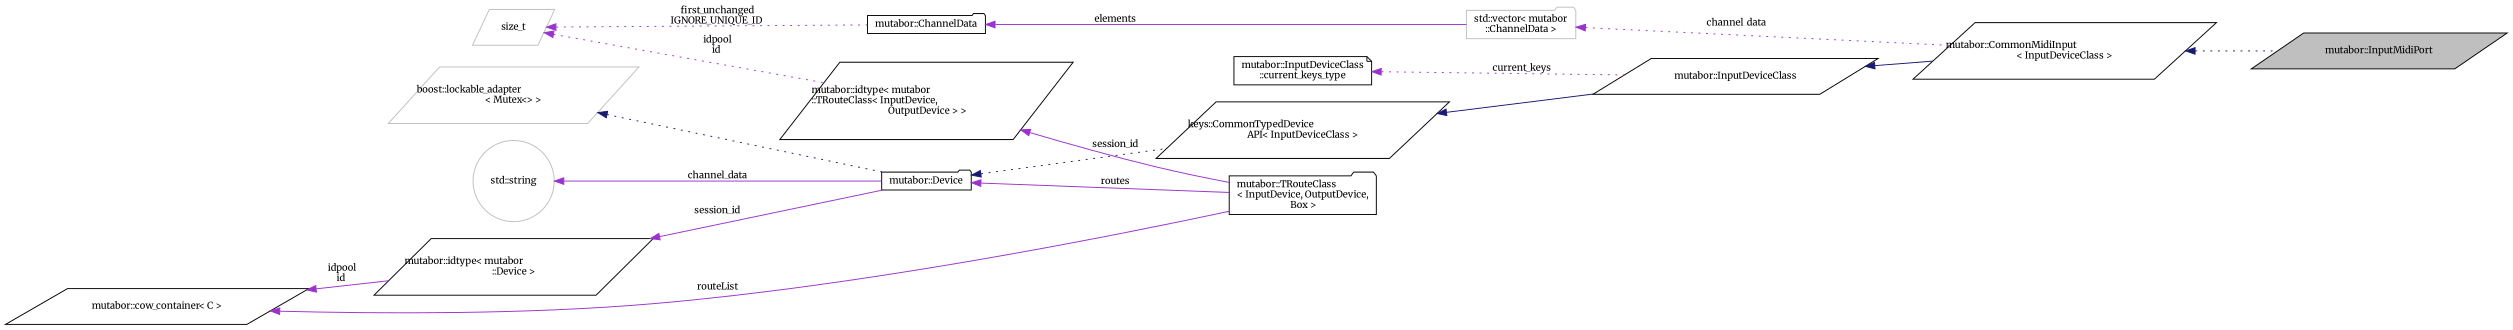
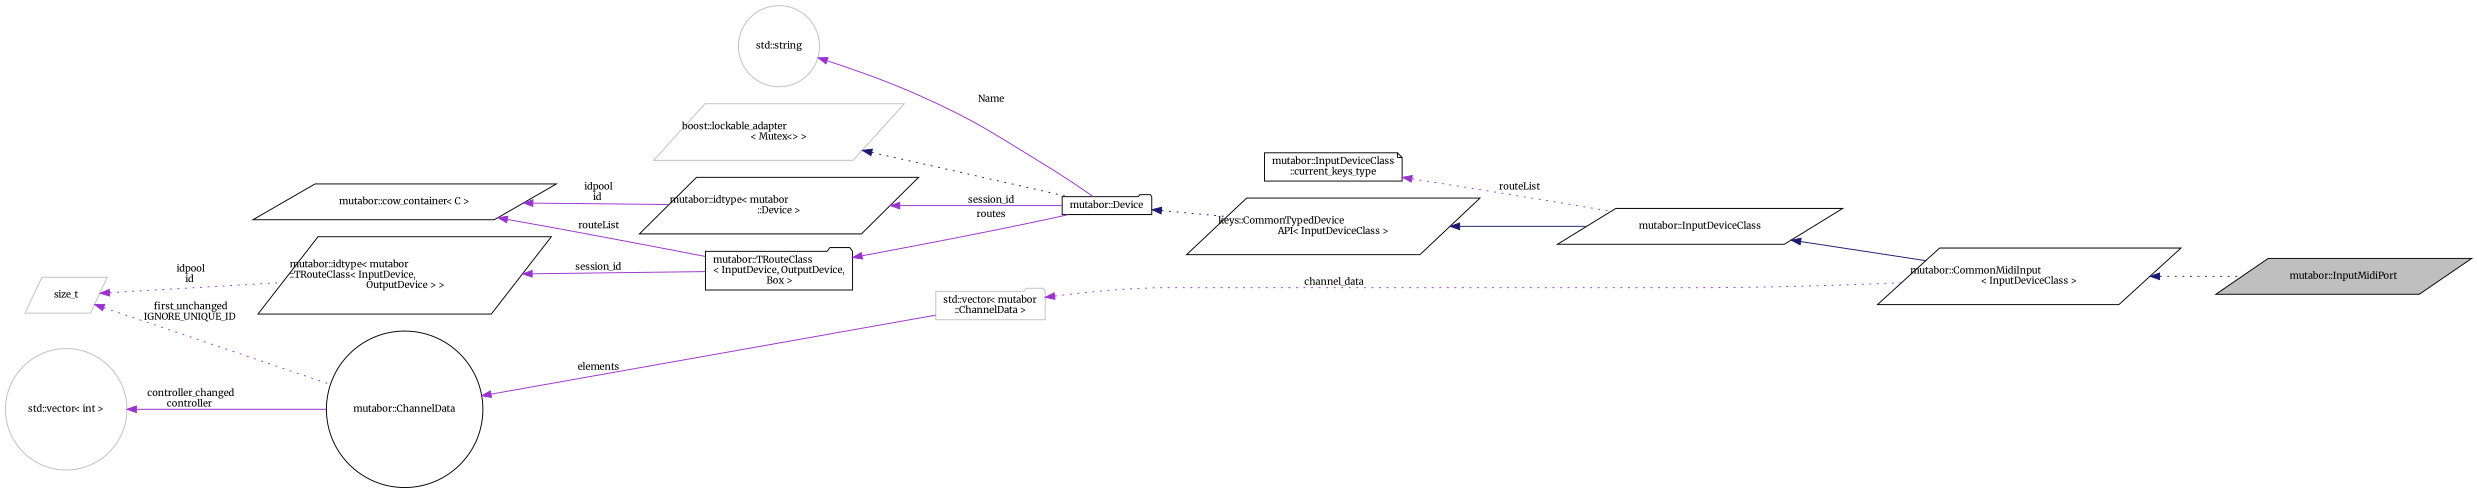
  digraph {
    fontname=Merriweather
    rankdir=LR
    node [color=black fillcolor=white fontname=Merriweather fontsize=10 shape=parallelogram style=filled]
    edge [color=darkorchid3 dir=back fontname=Merriweather fontsize=10 labelfontname=Sans labelfontsize=10 style=solid]
    n1 [fillcolor=grey75 fontcolor=black height=0.2 label="mutabor::InputMidiPort" width=0.4]
    n2 [height=0.2 label="mutabor::CommonMidiInput\l\< InputDeviceClass \>" width=0.4]
    n3 [height=0.2 label="mutabor::InputDeviceClass" width=0.4]
    n4 [height=0.2 label="keys::CommonTypedDevice\lAPI\< InputDeviceClass \>" width=0.4]
    n5 [height=0.2 label="mutabor::Device" shape=folder width=0.4]
    n6 [color=grey75 height=0.2 label="boost::lockable_adapter\l\< Mutex\<\> \>" width=0.4]
    n7 [height=0.2 label="mutabor::TRouteClass\l\< InputDevice, OutputDevice,\l Box \>" shape=folder width=0.4]
    n8 [height=0.2 label="mutabor::cow_container\< C \>" width=0.4]
    n9 [height=0.2 label="mutabor::idtype\< mutabor\l::Device \>" width=0.4]
    n10 [height=0.2 label="mutabor::idtype\< mutabor\l::TRouteClass\< InputDevice,\l OutputDevice \> \>" width=0.4]
    n11 [color=grey75 height=0.2 label=size_t width=0.4]
-   n12 [height=0.2 label="mutabor::ChannelData" shape=folder width=0.4]
+   n12 [height=0.2 label="mutabor::ChannelData" shape=circle width=0.4]
    n13 [color=grey75 height=0.2 label="std::vector\< mutabor\l::ChannelData \>" shape=folder width=0.4]
    n14 [color=grey75 height=0.2 label="std::string" shape=circle width=0.4]
    n15 [height=0.2 label="mutabor::InputDeviceClass\l::current_keys_type" shape=note width=0.4]
+   n16 [color=grey75 height=0.2 label="std::vector\< int \>" shape=circle width=0.4]
    n2 -> n1 [color=midnightblue style=dotted]
    n3 -> n2 [color=midnightblue]
    n4 -> n3 [color=midnightblue]
    n5 -> n4 [color=midnightblue style=dotted]
    n6 -> n5 [color=midnightblue style=dotted]
-   n5 -> n7 [label=" routes"]
+   n7 -> n5 [label=" routes"]
    n8 -> n7 [label=" routeList"]
    n8 -> n9 [label=" idpool\nid"]
    n9 -> n5 [label=" session_id"]
    n10 -> n7 [label=" session_id"]
    n11 -> n10 [label=" idpool\nid" style=dotted]
    n11 -> n12 [label=" first_unchanged\nIGNORE_UNIQUE_ID" style=dotted]
    n12 -> n13 [label=" elements"]
    n13 -> n2 [label=" channel_data" style=dotted]
-   n14 -> n5 [label=" channel_data"]
-   n15 -> n3 [label=" current_keys" style=dotted]
+   n14 -> n5 [label=" Name"]
+   n15 -> n3 [label=" routeList" style=dotted]
+   n16 -> n12 [label=" controller_changed\ncontroller"]
  }
